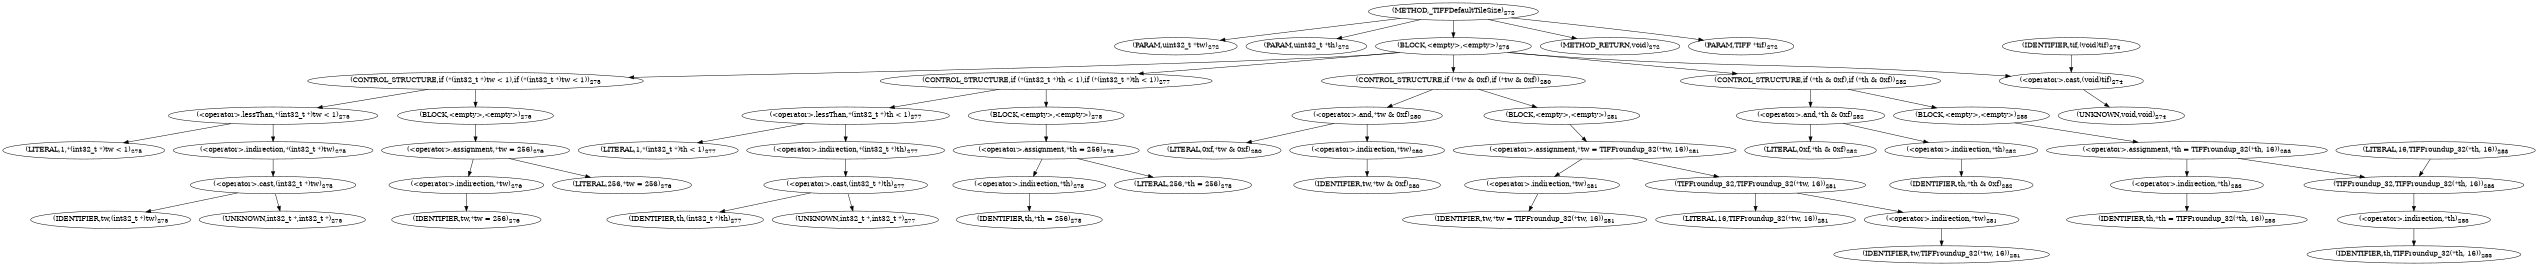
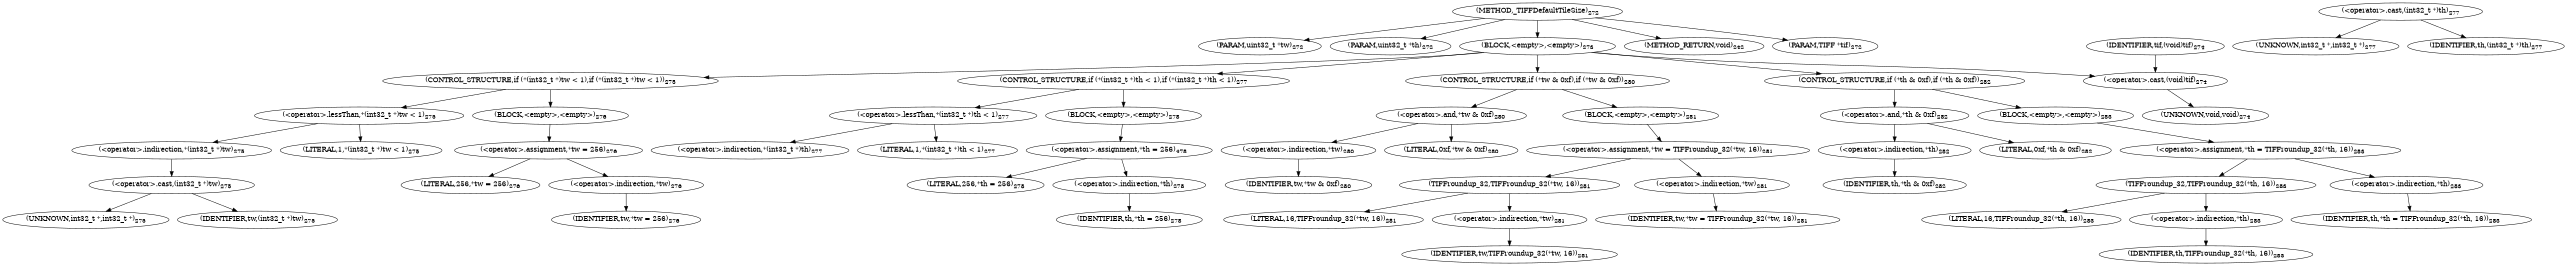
  digraph {
    n1 [label=<(METHOD,_TIFFDefaultTileSize)<SUB>272</SUB>>]
    n2 [label=<(PARAM,TIFF *tif)<SUB>272</SUB>>]
    n3 [label=<(PARAM,uint32_t *tw)<SUB>272</SUB>>]
    n4 [label=<(PARAM,uint32_t *th)<SUB>272</SUB>>]
    n5 [label=<(BLOCK,&lt;empty&gt;,&lt;empty&gt;)<SUB>273</SUB>>]
-   n6 [label=<(METHOD_RETURN,void)<SUB>272</SUB>>]
+   n6 [label=<(METHOD_RETURN,void)<SUB>242</SUB>>]
    n7 [label=<(&lt;operator&gt;.cast,(void)tif)<SUB>274</SUB>>]
    n8 [label=<(CONTROL_STRUCTURE,if (*(int32_t *)tw &lt; 1),if (*(int32_t *)tw &lt; 1))<SUB>275</SUB>>]
    n9 [label=<(CONTROL_STRUCTURE,if (*(int32_t *)th &lt; 1),if (*(int32_t *)th &lt; 1))<SUB>277</SUB>>]
    n10 [label=<(CONTROL_STRUCTURE,if (*tw &amp; 0xf),if (*tw &amp; 0xf))<SUB>280</SUB>>]
    n11 [label=<(CONTROL_STRUCTURE,if (*th &amp; 0xf),if (*th &amp; 0xf))<SUB>282</SUB>>]
    n12 [label=<(UNKNOWN,void,void)<SUB>274</SUB>>]
    n13 [label=<(&lt;operator&gt;.lessThan,*(int32_t *)tw &lt; 1)<SUB>275</SUB>>]
    n14 [label=<(BLOCK,&lt;empty&gt;,&lt;empty&gt;)<SUB>276</SUB>>]
    n15 [label=<(&lt;operator&gt;.lessThan,*(int32_t *)th &lt; 1)<SUB>277</SUB>>]
    n16 [label=<(BLOCK,&lt;empty&gt;,&lt;empty&gt;)<SUB>278</SUB>>]
    n17 [label=<(&lt;operator&gt;.and,*tw &amp; 0xf)<SUB>280</SUB>>]
    n18 [label=<(BLOCK,&lt;empty&gt;,&lt;empty&gt;)<SUB>281</SUB>>]
    n19 [label=<(&lt;operator&gt;.and,*th &amp; 0xf)<SUB>282</SUB>>]
    n20 [label=<(BLOCK,&lt;empty&gt;,&lt;empty&gt;)<SUB>283</SUB>>]
    n21 [label=<(IDENTIFIER,tif,(void)tif)<SUB>274</SUB>>]
    n22 [label=<(&lt;operator&gt;.indirection,*(int32_t *)tw)<SUB>275</SUB>>]
    n23 [label=<(LITERAL,1,*(int32_t *)tw &lt; 1)<SUB>275</SUB>>]
    n24 [label=<(&lt;operator&gt;.assignment,*tw = 256)<SUB>276</SUB>>]
    n25 [label=<(&lt;operator&gt;.cast,(int32_t *)tw)<SUB>275</SUB>>]
    n26 [label=<(UNKNOWN,int32_t *,int32_t *)<SUB>275</SUB>>]
    n27 [label=<(IDENTIFIER,tw,(int32_t *)tw)<SUB>275</SUB>>]
    n28 [label=<(&lt;operator&gt;.indirection,*tw)<SUB>276</SUB>>]
    n29 [label=<(LITERAL,256,*tw = 256)<SUB>276</SUB>>]
    n30 [label=<(IDENTIFIER,tw,*tw = 256)<SUB>276</SUB>>]
    n31 [label=<(&lt;operator&gt;.indirection,*(int32_t *)th)<SUB>277</SUB>>]
    n32 [label=<(LITERAL,1,*(int32_t *)th &lt; 1)<SUB>277</SUB>>]
-   n33 [label=<(&lt;operator&gt;.assignment,*th = 256)<SUB>278</SUB>>]
+   n33 [label=<(&lt;operator&gt;.assignment,*th = 256)<SUB>478</SUB>>]
    n34 [label=<(&lt;operator&gt;.cast,(int32_t *)th)<SUB>277</SUB>>]
    n35 [label=<(UNKNOWN,int32_t *,int32_t *)<SUB>277</SUB>>]
    n36 [label=<(IDENTIFIER,th,(int32_t *)th)<SUB>277</SUB>>]
    n37 [label=<(&lt;operator&gt;.indirection,*th)<SUB>278</SUB>>]
    n38 [label=<(LITERAL,256,*th = 256)<SUB>278</SUB>>]
    n39 [label=<(IDENTIFIER,th,*th = 256)<SUB>278</SUB>>]
    n40 [label=<(&lt;operator&gt;.indirection,*tw)<SUB>280</SUB>>]
    n41 [label=<(LITERAL,0xf,*tw &amp; 0xf)<SUB>280</SUB>>]
    n42 [label=<(&lt;operator&gt;.assignment,*tw = TIFFroundup_32(*tw, 16))<SUB>281</SUB>>]
    n43 [label=<(IDENTIFIER,tw,*tw &amp; 0xf)<SUB>280</SUB>>]
    n44 [label=<(&lt;operator&gt;.indirection,*tw)<SUB>281</SUB>>]
    n45 [label=<(TIFFroundup_32,TIFFroundup_32(*tw, 16))<SUB>281</SUB>>]
    n46 [label=<(IDENTIFIER,tw,*tw = TIFFroundup_32(*tw, 16))<SUB>281</SUB>>]
    n47 [label=<(&lt;operator&gt;.indirection,*tw)<SUB>281</SUB>>]
    n48 [label=<(LITERAL,16,TIFFroundup_32(*tw, 16))<SUB>281</SUB>>]
    n49 [label=<(IDENTIFIER,tw,TIFFroundup_32(*tw, 16))<SUB>281</SUB>>]
    n50 [label=<(&lt;operator&gt;.indirection,*th)<SUB>282</SUB>>]
    n51 [label=<(LITERAL,0xf,*th &amp; 0xf)<SUB>282</SUB>>]
    n52 [label=<(&lt;operator&gt;.assignment,*th = TIFFroundup_32(*th, 16))<SUB>283</SUB>>]
    n53 [label=<(IDENTIFIER,th,*th &amp; 0xf)<SUB>282</SUB>>]
    n54 [label=<(&lt;operator&gt;.indirection,*th)<SUB>283</SUB>>]
    n55 [label=<(TIFFroundup_32,TIFFroundup_32(*th, 16))<SUB>283</SUB>>]
    n56 [label=<(IDENTIFIER,th,*th = TIFFroundup_32(*th, 16))<SUB>283</SUB>>]
    n57 [label=<(&lt;operator&gt;.indirection,*th)<SUB>283</SUB>>]
    n58 [label=<(LITERAL,16,TIFFroundup_32(*th, 16))<SUB>283</SUB>>]
    n59 [label=<(IDENTIFIER,th,TIFFroundup_32(*th, 16))<SUB>283</SUB>>]
    n1 -> n2
    n1 -> n3
    n1 -> n4
    n1 -> n5
    n1 -> n6
    n5 -> n7
    n5 -> n8
    n5 -> n9
    n5 -> n10
    n5 -> n11
    n7 -> n12
    n8 -> n13
    n8 -> n14
    n9 -> n15
    n9 -> n16
    n10 -> n17
    n10 -> n18
    n11 -> n19
    n11 -> n20
    n13 -> n22
    n13 -> n23
    n14 -> n24
    n15 -> n31
    n15 -> n32
    n16 -> n33
    n17 -> n40
    n17 -> n41
    n18 -> n42
    n19 -> n50
    n19 -> n51
    n20 -> n52
    n21 -> n7
    n22 -> n25
    n24 -> n28
    n24 -> n29
    n25 -> n26
    n25 -> n27
    n28 -> n30
-   n31 -> n34
    n33 -> n37
    n33 -> n38
    n34 -> n35
    n34 -> n36
    n37 -> n39
    n40 -> n43
    n42 -> n44
    n42 -> n45
    n44 -> n46
    n45 -> n47
    n45 -> n48
    n47 -> n49
    n50 -> n53
    n52 -> n54
    n52 -> n55
    n54 -> n56
    n55 -> n57
-   n58 -> n55
+   n55 -> n58
    n57 -> n59
  }
